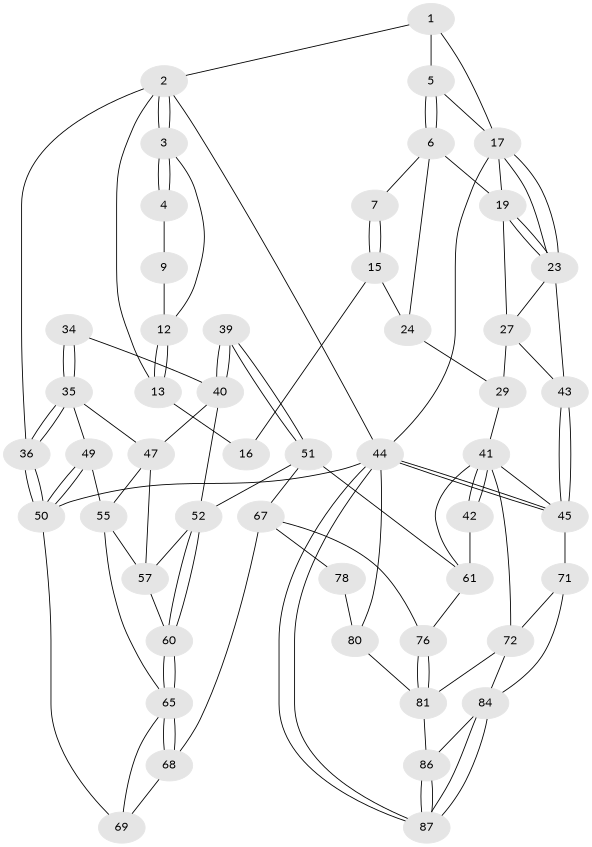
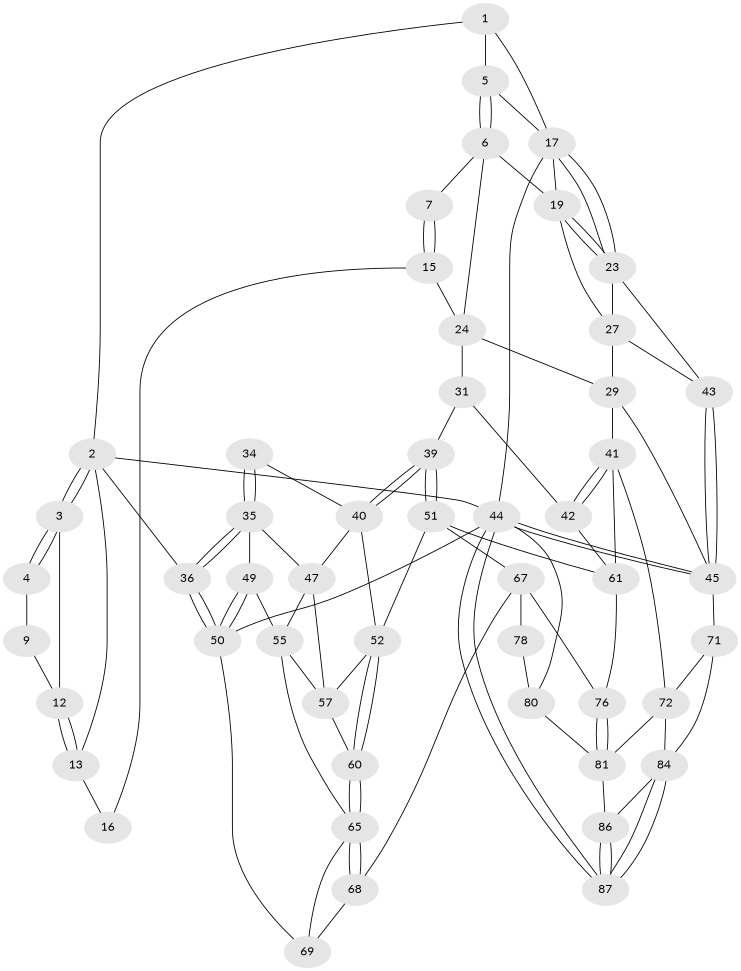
  graph {
    fontname=Lato
    node [color=gray90 fontname=Lato style=filled]
    edge [fontname=Lato]
    2 [super="+14"]
    1
    5
    17 [super="+18"]
    3 [super="+10"]
    13
    36
    44 [super="+64"]
    6 [super="+21"]
    19 [super="+20"]
    23 [super="+26"]
    4 [super="+8"]
    12
    16 [super="+22"]
    50 [super="+63"]
    45 [super="+58"]
    80 [super="+82"]
    87
    9 [super="+11"]
    7
    15
    24 [super="+25"]
    27 [super="+28"]
    29 [super="+30"]
+   31 [super="+38"]
    43
    41 [super="+74"]
    39
    42
    61 [super="+75"]
    72 [super="+73"]
    71
    40 [super="+46"]
    51 [super="+62"]
    34 [super="+37"]
    35 [super="+48"]
    47 [super="+54"]
    49
    52 [super="+53"]
    55 [super="+56"]
    57 [super="+59"]
    69
    67 [super="+77"]
    60
    76
    84 [super="+85"]
    81 [super="+83"]
    65 [super="+66"]
    68 [super="+70"]
    78 [super="+79"]
    86
    2 -- 3
    2 -- 3
    2 -- 13
    2 -- 36
    2 -- 44
    1 -- 2
    1 -- 5
    1 -- 17
    5 -- 17
    5 -- 6
    5 -- 6
    17 -- 44
    17 -- 19
    17 -- 23
    17 -- 23
    3 -- 4
    3 -- 4
    3 -- 12
    13 -- 16
    36 -- 50
    36 -- 50
    44 -- 50
    44 -- 45
    44 -- 45
    44 -- 80
    44 -- 87
    44 -- 87
    6 -- 19
    6 -- 7
    6 -- 24
    19 -- 23
    19 -- 23
    19 -- 27
    23 -- 27
    23 -- 43
    4 -- 9
    12 -- 13
    12 -- 13
    50 -- 69
    45 -- 71
    80 -- 81
    9 -- 12
    7 -- 15
    7 -- 15
    15 -- 16
    15 -- 24
    24 -- 29
+   24 -- 31
    27 -- 29
    27 -- 43
-   41 -- 45
+   29 -- 45
    29 -- 41
+   31 -- 39
+   31 -- 42
    43 -- 45
    43 -- 45
    41 -- 42
    41 -- 42
    41 -- 61
    41 -- 72
    39 -- 40
    39 -- 40
    39 -- 51
    39 -- 51
    42 -- 61
    61 -- 76
    72 -- 84
    72 -- 81
    71 -- 72
    71 -- 84
    40 -- 47
    40 -- 52
    51 -- 61
    51 -- 52
    51 -- 67
    34 -- 40
    34 -- 35
    34 -- 35
    35 -- 36
    35 -- 36
    35 -- 47
    35 -- 49
    47 -- 55
    47 -- 57
    49 -- 50
    49 -- 50
    49 -- 55
    52 -- 57
    52 -- 60
    52 -- 60
    55 -- 57
    55 -- 65
    57 -- 60
    67 -- 76
    67 -- 68
    67 -- 78
    60 -- 65
    60 -- 65
    76 -- 81
    76 -- 81
    84 -- 87
    84 -- 87
    84 -- 86
    81 -- 86
    65 -- 69
    65 -- 68
    65 -- 68
    68 -- 69
    78 -- 80 [weight=2]
    86 -- 87
    86 -- 87
  }
